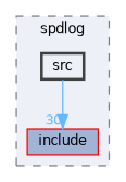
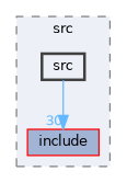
  digraph {
    compound=true
    node [fontname=Helvetica fontsize=10 shape=box]
    n1 [color=red fillcolor="#a2b4d6" height=0.2 label=include style=filled width=0.4]
    n2 [color=grey25 fillcolor="#edf0f7" height=0.2 label=src style="filled,bold" width=0.4]
    subgraph cluster_1 {
      bgcolor="#edf0f7"
      fontname=Helvetica
      fontsize=10
-     label=spdlog
+     label=src
      pencolor=grey50
      style="filled,dashed"
      n1
      n2
    }
    n2 -> n1 [color=steelblue1 fontcolor=steelblue1 fontname=Helvetica fontsize=10 headlabel=30 labeldistance=1.5 labelfontname=Helvetica labelfontsize=10]
  }
